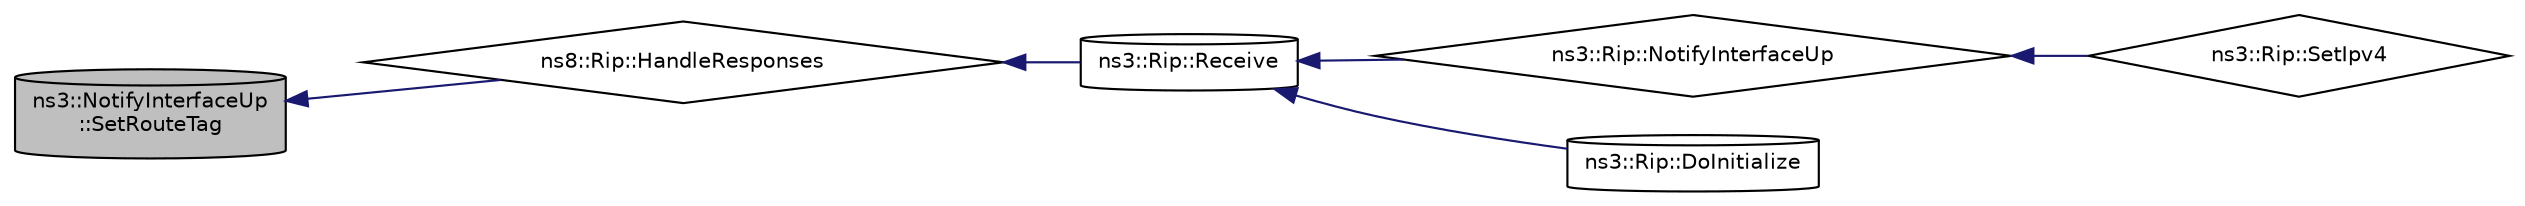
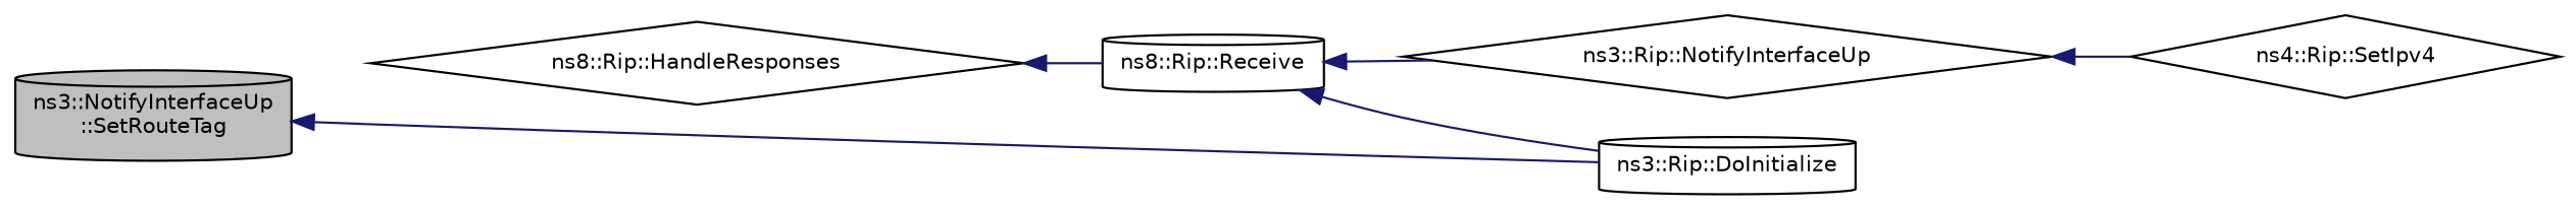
  digraph {
    rankdir=LR
    node [color=black fillcolor=white fontname=Helvetica fontsize=10 shape=cylinder style=filled]
    edge [color=midnightblue dir=back fontname=Helvetica fontsize=10 labelfontname=Helvetica labelfontsize=10 style=solid]
    n1 [fillcolor=grey75 fontcolor=black height=0.2 label="ns3::NotifyInterfaceUp\l::SetRouteTag" width=0.4]
    n2 [height=0.2 label="ns8::Rip::HandleResponses" shape=diamond width=0.4]
-   n3 [height=0.2 label="ns3::Rip::Receive" width=0.4]
+   n3 [height=0.2 label="ns8::Rip::Receive" width=0.4]
    n4 [height=0.2 label="ns3::Rip::DoInitialize" width=0.4]
    n5 [height=0.2 label="ns3::Rip::NotifyInterfaceUp" shape=diamond width=0.4]
-   n6 [height=0.2 label="ns3::Rip::SetIpv4" shape=diamond width=0.4]
-   n1 -> n2
+   n6 [height=0.2 label="ns4::Rip::SetIpv4" shape=diamond width=0.4]
+   n1 -> n4
    n2 -> n3
    n3 -> n4
    n3 -> n5
    n5 -> n6
  }
